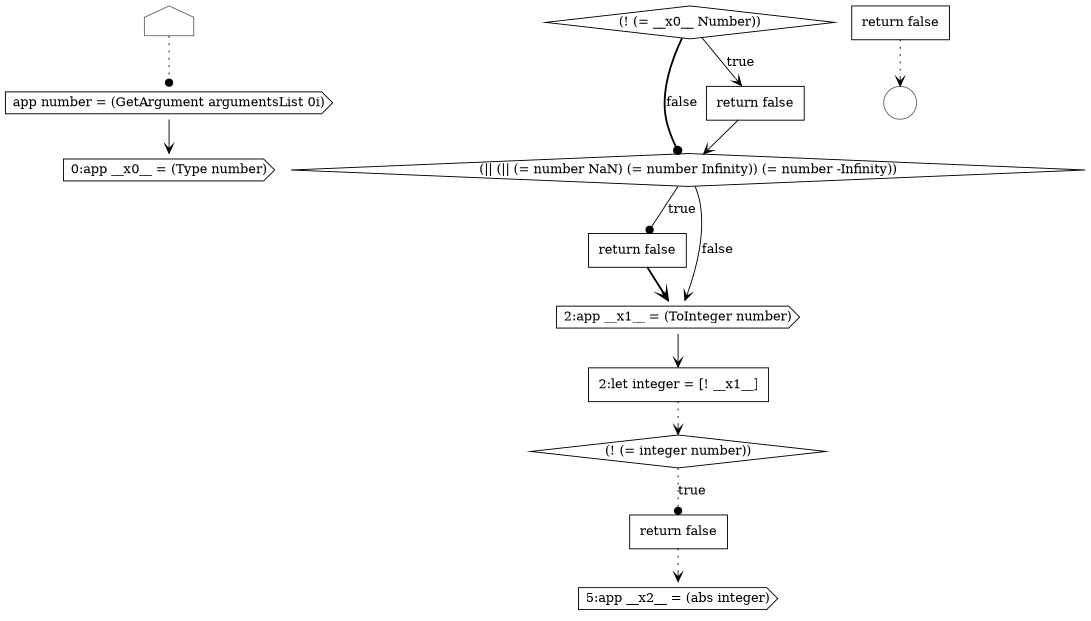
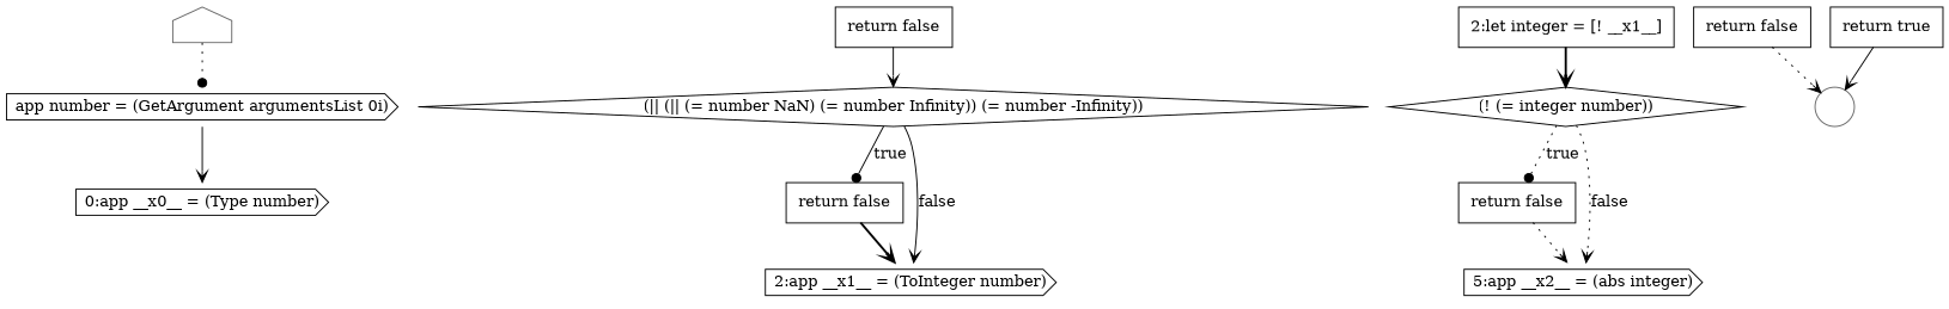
  digraph {
    fontname="DejaVu Serif"
    node [color=black fillcolor=white fontname="DejaVu Serif" shape=none style=filled]
    edge [arrowhead=vee color=black fontname="DejaVu Serif" style=solid]
    n1 [label=<<font color="black">0:app __x0__ = (Type number)</font>> shape=cds]
-   n2 [label=<<font color="black">(! (= __x0__ Number))</font>> shape=diamond]
    n3 [label=<<font color="black">(|| (|| (= number NaN) (= number Infinity)) (= number -Infinity))</font>> shape=diamond]
    n4 [label=<<font color="black">     <table border="0" cellborder="1" cellspacing="0" cellpadding="10">       <tr><td align="left">return false</td></tr>     </table>   </font>> margin=0]
    n5 [label=<<font color="black">     <table border="0" cellborder="1" cellspacing="0" cellpadding="10">       <tr><td align="left">return false</td></tr>     </table>   </font>> margin=0]
    n6 [label=<<font color="black">5:app __x2__ = (abs integer)</font>> shape=cds]
    n7 [label=<<font color="black">     <table border="0" cellborder="1" cellspacing="0" cellpadding="10">       <tr><td align="left">return false</td></tr>     </table>   </font>> margin=0]
    n8 [color=gray40 label=" " shape=circle]
    n9 [label=<<font color="black">     <table border="0" cellborder="1" cellspacing="0" cellpadding="10">       <tr><td align="left">return false</td></tr>     </table>   </font>> margin=0]
    n10 [label=<<font color="black">2:app __x1__ = (ToInteger number)</font>> shape=cds]
    n11 [label=<<font color="black">     <table border="0" cellborder="1" cellspacing="0" cellpadding="10">       <tr><td align="left">2:let integer = [! __x1__]</td></tr>     </table>   </font>> margin=0]
+   n12 [label=<<font color="black">     <table border="0" cellborder="1" cellspacing="0" cellpadding="10">       <tr><td align="left">return true</td></tr>     </table>   </font>> margin=0]
    n13 [label=<<font color="black">(! (= integer number))</font>> shape=diamond]
    n14 [color=gray40 label=" " shape=house]
    n15 [label=<<font color="black">app number = (GetArgument argumentsList 0i)</font>> shape=cds]
-   n2 -> n3 [arrowhead=dot label=<<font color="black">false</font>> style=bold]
-   n2 -> n4 [label=<<font color="black">true</font>>]
    n3 -> n9 [arrowhead=dot label=<<font color="black">true</font>>]
    n3 -> n10 [label=<<font color="black">false</font>>]
    n4 -> n3
    n5 -> n6 [style=dotted]
    n7 -> n8 [style=dotted]
    n9 -> n10 [style=bold]
-   n10 -> n11
-   n11 -> n13 [style=dotted]
+   n11 -> n13 [style=bold]
+   n12 -> n8
    n13 -> n5 [arrowhead=dot label=<<font color="black">true</font>> style=dotted]
+   n13 -> n6 [label=<<font color="black">false</font>> style=dotted]
    n14 -> n15 [arrowhead=dot style=dotted]
    n15 -> n1
  }
